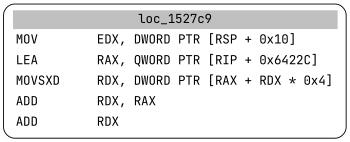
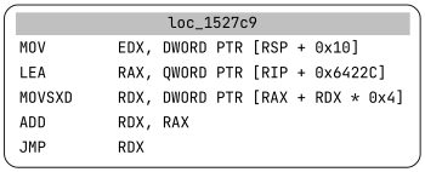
  digraph {
    fontname="JetBrains Mono"
-   n1 [fontname="JetBrains Mono" label=<<table border="0" cellborder="0" cellpadding="3"><tr><td align="center" colspan="2" bgcolor="grey">loc_1527c9</td></tr><tr><td align="left">MOV        EDX, DWORD PTR [RSP + 0x10]</td></tr><tr><td align="left">LEA        RAX, QWORD PTR [RIP + 0x6422C]</td></tr><tr><td align="left">MOVSXD     RDX, DWORD PTR [RAX + RDX * 0x4]</td></tr><tr><td align="left">ADD        RDX, RAX</td></tr><tr><td align="left">ADD        RDX</td></tr></table>> shape=Mrecord]
+   n1 [fontname="JetBrains Mono" label=<<table border="0" cellborder="0" cellpadding="3"><tr><td align="center" colspan="2" bgcolor="grey">loc_1527c9</td></tr><tr><td align="left">MOV        EDX, DWORD PTR [RSP + 0x10]</td></tr><tr><td align="left">LEA        RAX, QWORD PTR [RIP + 0x6422C]</td></tr><tr><td align="left">MOVSXD     RDX, DWORD PTR [RAX + RDX * 0x4]</td></tr><tr><td align="left">ADD        RDX, RAX</td></tr><tr><td align="left">JMP        RDX</td></tr></table>> shape=Mrecord]
  }
